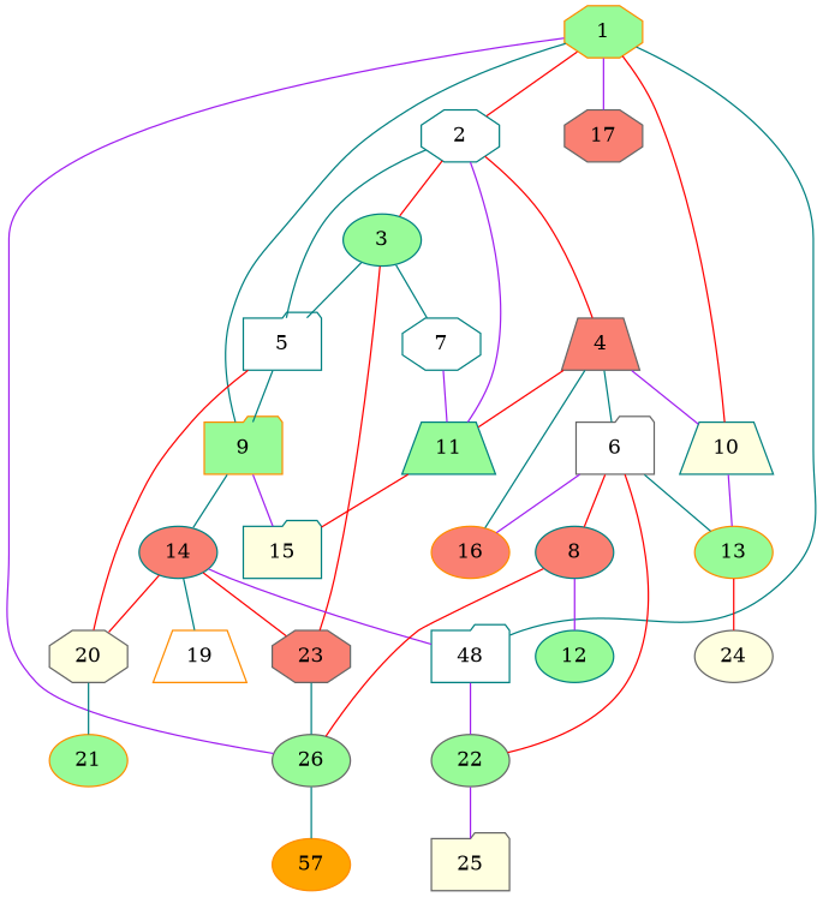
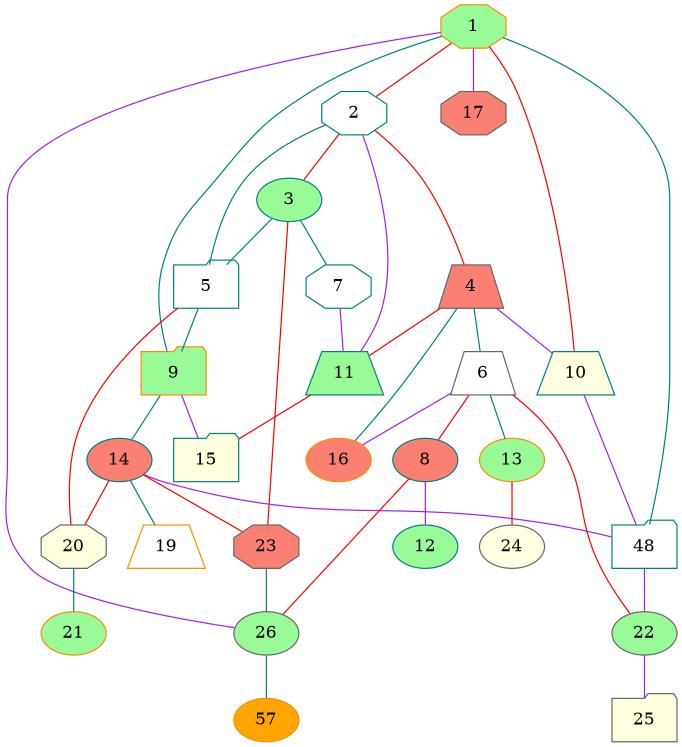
  graph {
    node [color=teal fillcolor=palegreen shape=ellipse style=filled]
    edge [color=red weight=1.0]
    1 [color=darkorange shape=octagon]
    2 [fillcolor=white shape=octagon]
    9 [color=darkorange shape=folder]
    10 [fillcolor=lightyellow shape=trapezium]
    17 [color=gray40 fillcolor=salmon shape=octagon]
    n6 [fillcolor=white label=48 shape=folder]
    26 [color=gray40]
    3
    4 [color=gray40 fillcolor=salmon shape=trapezium]
    5 [fillcolor=white shape=folder]
    11 [shape=trapezium]
    14 [fillcolor=salmon]
    15 [fillcolor=lightyellow shape=folder]
    22 [color=gray40]
    n15 [color=darkorange fillcolor=orange label=57]
    7 [fillcolor=white shape=octagon]
    23 [color=gray40 fillcolor=salmon shape=octagon]
-   6 [color=gray40 fillcolor=white shape=folder]
+   6 [color=gray40 fillcolor=white shape=trapezium]
    16 [color=darkorange fillcolor=salmon]
    20 [color=gray40 fillcolor=lightyellow shape=octagon]
    8 [fillcolor=salmon]
    13 [color=darkorange]
    21 [color=darkorange]
    12
    24 [color=gray40 fillcolor=lightyellow]
    25 [color=gray40 fillcolor=lightyellow shape=folder]
    19 [color=darkorange fillcolor=white shape=trapezium]
    1 -- 2
    1 -- 9 [color=teal]
    1 -- 10
    1 -- 17 [color=purple]
    1 -- n6 [color=teal weight=2.0]
    1 -- 26 [color=purple]
    2 -- 3
    2 -- 4
    2 -- 5 [color=teal weight=2.0]
    2 -- 11 [color=purple]
    9 -- 14 [color=teal]
    9 -- 15 [color=purple]
-   10 -- 13 [color=purple]
+   10 -- n6 [color=purple]
    n6 -- 22 [color=purple weight=2.0]
    26 -- n15 [color=teal]
    3 -- 5 [color=teal]
    3 -- 7 [color=teal]
    3 -- 23
    4 -- 10 [color=purple]
    4 -- 11 [weight=3.0]
    4 -- 6 [color=teal weight=2.0]
    4 -- 16 [color=teal]
    5 -- 9 [color=teal]
    5 -- 20
    11 -- 15
    14 -- n6 [color=purple]
    14 -- 23
    14 -- 20
    14 -- 19 [color=teal]
    22 -- 25 [color=purple]
    7 -- 11 [color=purple]
    23 -- 26 [color=teal]
    6 -- 22
    6 -- 16 [color=purple]
    6 -- 8
    6 -- 13 [color=teal]
    20 -- 21 [color=teal]
    8 -- 26
    8 -- 12 [color=purple]
    13 -- 24
  }
